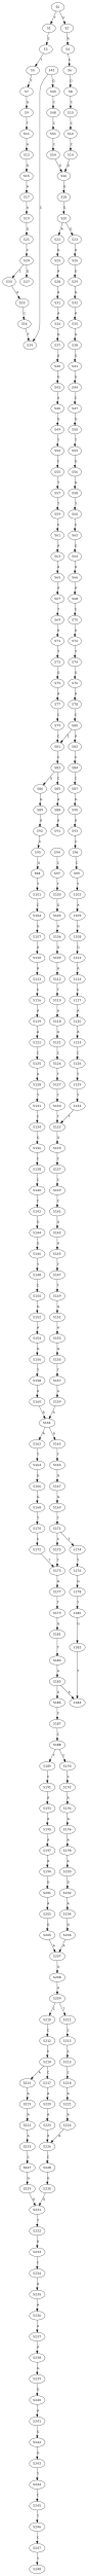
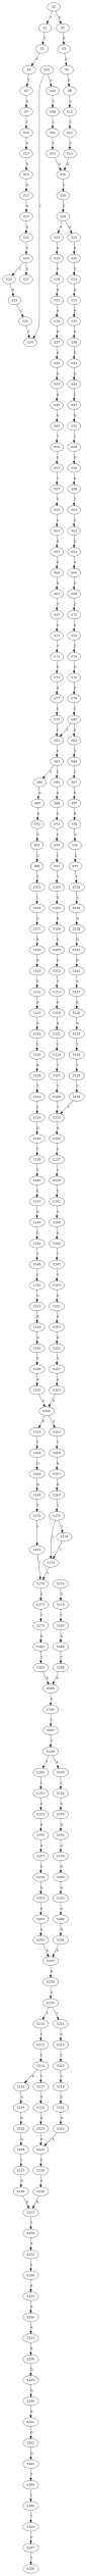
  strict digraph {
    fontname="IBM Plex Sans"
    node [fontname="IBM Plex Sans"]
    edge [fontname="IBM Plex Sans"]
    S0
    S1
    S2
    S3
    S4
    S5
    S6
    S7
    S8
    S9
    S10
    S11
    S12
    S13
    S14
    S15
    S16
    S17
    S18
    S19
    S20
    S21
    S22
    S23
    S24
    S25
    S26
    S27
    S30
    S28
    S29
    S31
    S32
    S33
    S34
    S35
    S36
    S37
    S38
    S39
    S40
    S41
    S43
    S44
    S42
    S45
    S46
    S47
    S48
    S49
    S50
    S51
    S52
    S53
    S54
    S55
    S56
    S57
    S58
    S59
    S60
    S61
    S62
    S63
    S64
    S65
    S66
    S67
    S68
    S69
    S70
    S71
    S72
    S73
    S74
    S75
    S76
    S77
    S78
    S79
    S80
    S81
    S82
    S83
    S84
    S85
    S86
    S87
    S88
    S89
    S90
    S91
    S92
    S93
    S94
    S95
    S96
    S97
    S98
    S99
    S100
    S101
    S102
    S103
    S104
    S105
    S106
    S107
    S108
    S109
    S110
    S111
    S112
    S113
    S114
    S115
    S116
    S117
    S118
    S119
    S120
    S121
    S122
    S123
    S124
    S125
    S126
    S127
    S128
    S129
    S130
    S131
    S132
    S133
    S134
    S135
    S136
    S137
    S138
    S139
    S140
    S141
    S142
    S143
    S144
    S145
    S146
    S147
    S148
    S149
    S150
    S151
    S152
    S153
    S154
    S155
    S156
    S157
    S158
    S159
    S160
    S161
    S162
    S163
    S164
    S165
    S166
    S167
    S168
    S169
    S170
    S171
    S172
    S173
    S174
    S175
    S176
    S177
    S178
    S179
    S180
    S181
    S182
    S183
    S184
    S185
    S186
    S187
    S188
    S189
    S190
    S191
    S192
    S193
    S194
    S195
    S196
    S197
    S198
    S199
    S200
    S201
    S202
    S203
    S204
    S205
    S206
    S207
    S208
    S209
    S210
    S211
    S212
    S213
    S214
    S215
    S216
    S217
    S218
    S219
    S220
    S221
    S222
    S223
    S224
    S225
    S226
    S227
    S228
    S229
    S230
    S231
    S232
    S233
    S234
    S235
    S236
    S237
    S238
    S239
    S240
    S241
    S242
    S243
    S244
    S245
    S246
    S247
    S248
    S0 -> S1 [label=T]
    S0 -> S2 [label=C]
    S1 -> S3 [label=C]
    S2 -> S4 [label=A]
    S3 -> S5 [label=T]
    S4 -> S6 [label=C]
    S5 -> S7 [label=T]
    S6 -> S8 [label=G]
    S7 -> S9 [label=G]
    S8 -> S10 [label=C]
    S9 -> S11 [label=T]
    S10 -> S12 [label=C]
    S11 -> S13 [label=A]
    S12 -> S14 [label=C]
    S13 -> S15 [label=G]
    S14 -> S16 [label=G]
    S15 -> S17 [label=A]
    S16 -> S18 [label=G]
    S17 -> S19 [label=A]
    S18 -> S20 [label=G]
    S19 -> S21 [label=G]
    S20 -> S22 [label=A]
    S20 -> S23 [label=G]
    S21 -> S24 [label=C]
    S22 -> S25 [label=G]
    S23 -> S26 [label=A]
    S24 -> S27 [label=G]
    S24 -> S30 [label=C]
    S25 -> S28 [label=A]
    S26 -> S29 [label=G]
    S30 -> S33 [label=A]
    S28 -> S31 [label=A]
    S29 -> S32 [label=G]
    S31 -> S34 [label=A]
    S32 -> S35 [label=A]
    S33 -> S36 [label=C]
    S34 -> S37 [label=G]
    S35 -> S38 [label=G]
    S36 -> S39 [label=T]
    S37 -> S40 [label=A]
    S38 -> S41 [label=G]
    S40 -> S43 [label=G]
    S41 -> S44 [label=G]
    S43 -> S46 [label=A]
    S44 -> S47 [label=C]
    S42 -> S39 [label=C]
    S42 -> S45 [label=G]
    S45 -> S48 [label=C]
    S46 -> S49 [label=G]
    S47 -> S50 [label=G]
    S48 -> S51 [label=C]
    S49 -> S52 [label=T]
    S50 -> S53 [label=T]
    S51 -> S54 [label=C]
    S52 -> S55 [label=C]
    S53 -> S56 [label=G]
    S54 -> S16 [label=G]
    S55 -> S57 [label=T]
    S56 -> S58 [label=G]
    S57 -> S59 [label=T]
    S58 -> S60 [label=T]
    S59 -> S61 [label=C]
    S60 -> S62 [label=C]
    S61 -> S63 [label=A]
    S62 -> S64 [label=G]
    S63 -> S65 [label=A]
    S64 -> S66 [label=A]
    S65 -> S67 [label=A]
    S66 -> S68 [label=A]
    S67 -> S69 [label=T]
    S68 -> S70 [label=C]
    S69 -> S71 [label=A]
    S70 -> S72 [label=A]
    S71 -> S73 [label=T]
    S72 -> S74 [label=T]
    S73 -> S75 [label=G]
    S74 -> S76 [label=G]
    S75 -> S77 [label=A]
    S76 -> S78 [label=A]
    S77 -> S79 [label=C]
    S78 -> S80 [label=C]
    S79 -> S81 [label=C]
    S80 -> S81 [label=C]
    S80 -> S82 [label=A]
    S81 -> S83 [label=C]
    S82 -> S84 [label=C]
    S83 -> S85 [label=C]
    S83 -> S86 [label=G]
    S84 -> S87 [label=C]
    S85 -> S88 [label=A]
    S86 -> S89 [label=G]
    S87 -> S90 [label=G]
    S88 -> S91 [label=A]
    S89 -> S92 [label=A]
    S90 -> S93 [label=A]
+   S91 -> S94 [label=C]
    S92 -> S95 [label=C]
    S93 -> S96 [label=C]
    S94 -> S97 [label=C]
    S95 -> S98 [label=G]
    S96 -> S99 [label=C]
    S97 -> S100 [label=T]
    S98 -> S101 [label=T]
    S99 -> S102 [label=T]
    S100 -> S103 [label=G]
    S101 -> S104 [label=C]
    S102 -> S105 [label=A]
    S103 -> S106 [label=A]
    S104 -> S107 [label=G]
    S105 -> S108 [label=G]
    S106 -> S109 [label=G]
    S107 -> S110 [label=A]
    S108 -> S111 [label=G]
    S109 -> S112 [label=A]
    S110 -> S113 [label=A]
    S111 -> S114 [label=A]
    S112 -> S115 [label=T]
    S113 -> S116 [label=C]
    S114 -> S117 [label=C]
    S115 -> S118 [label=A]
    S116 -> S119 [label=A]
    S117 -> S120 [label=A]
    S118 -> S121 [label=A]
    S119 -> S122 [label=A]
    S120 -> S123 [label=A]
    S121 -> S124 [label=C]
    S122 -> S125 [label=C]
    S123 -> S126 [label=C]
    S124 -> S127 [label=T]
    S125 -> S128 [label=A]
    S126 -> S129 [label=T]
    S127 -> S130 [label=T]
    S128 -> S131 [label=T]
    S129 -> S132 [label=T]
    S130 -> S133 [label=T]
    S131 -> S134 [label=C]
    S132 -> S133 [label=T]
    S133 -> S135 [label=G]
    S134 -> S136 [label=G]
    S135 -> S137 [label=C]
    S136 -> S138 [label=C]
    S137 -> S139 [label=C]
    S138 -> S140 [label=C]
    S139 -> S141 [label=C]
    S140 -> S142 [label=C]
    S141 -> S143 [label=G]
    S142 -> S144 [label=G]
    S143 -> S145 [label=A]
    S144 -> S146 [label=G]
    S145 -> S147 [label=T]
    S146 -> S148 [label=T]
    S147 -> S149 [label=T]
    S148 -> S150 [label=C]
    S149 -> S151 [label=G]
    S150 -> S152 [label=G]
    S151 -> S153 [label=A]
    S152 -> S154 [label=A]
    S153 -> S155 [label=G]
    S154 -> S156 [label=G]
    S155 -> S157 [label=T]
    S156 -> S158 [label=T]
    S157 -> S159 [label=A]
    S158 -> S160 [label=A]
    S159 -> S161 [label=A]
    S160 -> S161 [label=A]
    S161 -> S162 [label=A]
    S161 -> S163 [label=G]
    S162 -> S164 [label=T]
    S163 -> S165 [label=T]
    S164 -> S166 [label=G]
    S165 -> S167 [label=G]
    S166 -> S168 [label=G]
    S167 -> S169 [label=G]
    S168 -> S170 [label=T]
    S169 -> S171 [label=T]
    S170 -> S172 [label=C]
    S171 -> S173 [label=C]
    S171 -> S174 [label=T]
    S172 -> S175 [label=T]
    S173 -> S175 [label=T]
-   S174 -> S176 [label=T]
+   S174 -> S173 [label=T]
    S175 -> S177 [label=G]
    S176 -> S178 [label=G]
    S177 -> S179 [label=T]
    S178 -> S180 [label=T]
    S179 -> S181 [label=G]
    S180 -> S182 [label=G]
    S181 -> S183 [label=T]
    S182 -> S184 [label=T]
    S183 -> S185 [label=A]
-   S185 -> S184 [label=A]
+   S184 -> S185 [label=A]
    S185 -> S186 [label=A]
    S186 -> S187 [label=C]
    S187 -> S188 [label=C]
    S188 -> S189 [label=T]
    S188 -> S190 [label=C]
    S189 -> S191 [label=C]
    S190 -> S192 [label=C]
    S191 -> S193 [label=A]
    S192 -> S194 [label=A]
    S193 -> S195 [label=A]
    S194 -> S196 [label=G]
    S195 -> S197 [label=A]
    S196 -> S198 [label=A]
    S197 -> S199 [label=A]
    S198 -> S200 [label=A]
    S199 -> S201 [label=G]
    S200 -> S202 [label=G]
    S201 -> S203 [label=A]
    S202 -> S204 [label=A]
    S203 -> S205 [label=G]
    S204 -> S206 [label=G]
    S205 -> S207 [label=A]
    S206 -> S207 [label=A]
    S207 -> S208 [label=A]
    S208 -> S209 [label=A]
    S209 -> S210 [label=C]
    S209 -> S211 [label=T]
    S210 -> S212 [label=C]
    S211 -> S213 [label=C]
    S212 -> S214 [label=C]
    S213 -> S215 [label=C]
    S214 -> S216 [label=A]
    S214 -> S217 [label=C]
    S215 -> S218 [label=C]
    S216 -> S219 [label=A]
    S217 -> S220 [label=A]
    S218 -> S221 [label=A]
    S219 -> S222 [label=A]
    S220 -> S223 [label=A]
    S221 -> S224 [label=A]
    S222 -> S225 [label=A]
    S223 -> S226 [label=A]
    S224 -> S226 [label=A]
    S225 -> S227 [label=C]
    S226 -> S228 [label=C]
    S227 -> S229 [label=G]
    S228 -> S230 [label=G]
    S229 -> S231 [label=G]
    S230 -> S231 [label=G]
    S231 -> S232 [label=T]
    S232 -> S233 [label=A]
    S233 -> S234 [label=C]
    S234 -> S235 [label=A]
    S235 -> S236 [label=A]
    S236 -> S237 [label=A]
    S237 -> S238 [label=A]
    S238 -> S239 [label=G]
    S239 -> S240 [label=G]
    S240 -> S241 [label=A]
    S241 -> S242 [label=G]
    S242 -> S243 [label=G]
    S243 -> S244 [label=T]
    S244 -> S245 [label=C]
    S245 -> S246 [label=T]
    S246 -> S247 [label=C]
    S247 -> S248 [label=T]
  }
